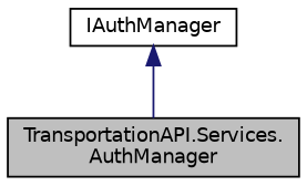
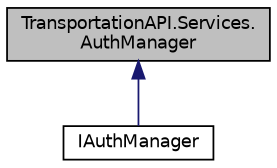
  digraph {
    node [color=black fontname=Helvetica fontsize=10 shape=record style=filled]
    n1 [fillcolor=grey75 fontcolor=black height=0.2 label="TransportationAPI.Services.\lAuthManager" width=0.4]
    n2 [fillcolor=white height=0.2 label=IAuthManager width=0.4]
-   n2 -> n1 [color=midnightblue dir=back fontname=Helvetica fontsize=10 labelfontname=Helvetica labelfontsize=10 style=solid]
+   n1 -> n2 [color=midnightblue dir=back fontname=Helvetica fontsize=10 labelfontname=Helvetica labelfontsize=10 style=solid]
  }
